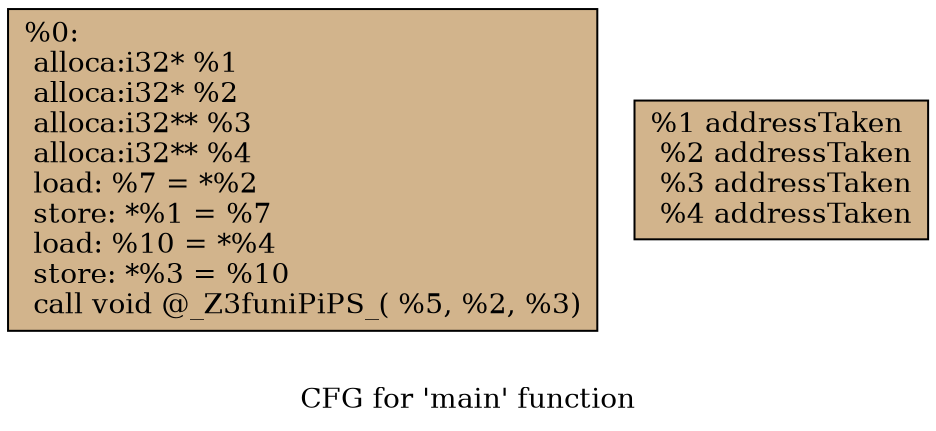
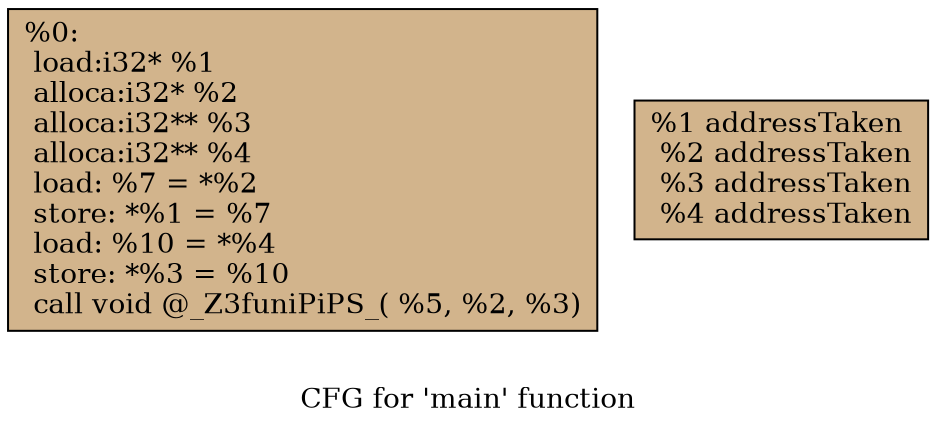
  digraph {
    label="CFG for 'main' function"
    node [shape=record style=filled fillcolor=tan]
-   n1 [label="{%0:\l alloca:i32* %1\l alloca:i32* %2\l alloca:i32** %3\l alloca:i32** %4\l load: %7 = *%2\l store: *%1 = %7\l load: %10 = *%4\l store: *%3 = %10\l call void @_Z3funiPiPS_( %5, %2, %3)\l }"]
+   n1 [label="{%0:\l load:i32* %1\l alloca:i32* %2\l alloca:i32** %3\l alloca:i32** %4\l load: %7 = *%2\l store: *%1 = %7\l load: %10 = *%4\l store: *%3 = %10\l call void @_Z3funiPiPS_( %5, %2, %3)\l }"]
    n2 [label="{%1 addressTaken\l %2 addressTaken\l %3 addressTaken\l %4 addressTaken\l }"]
  }
